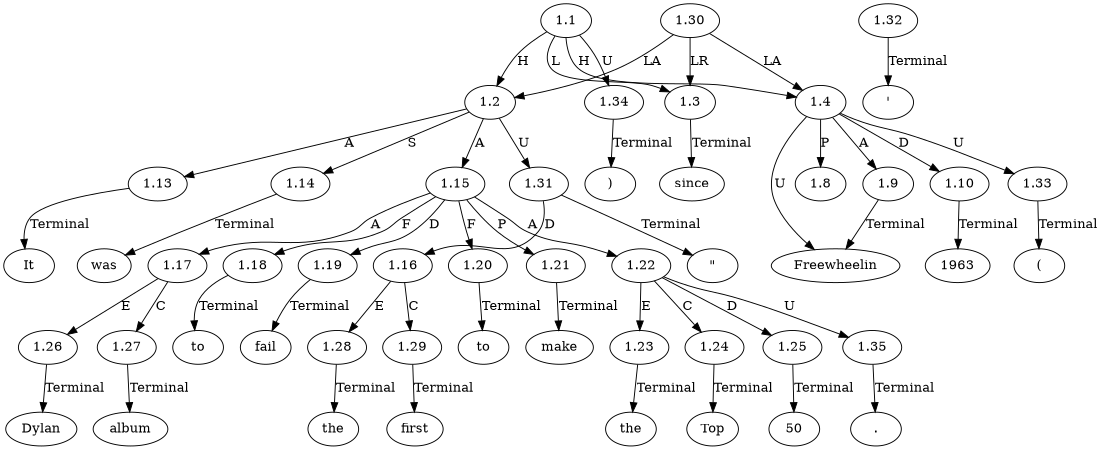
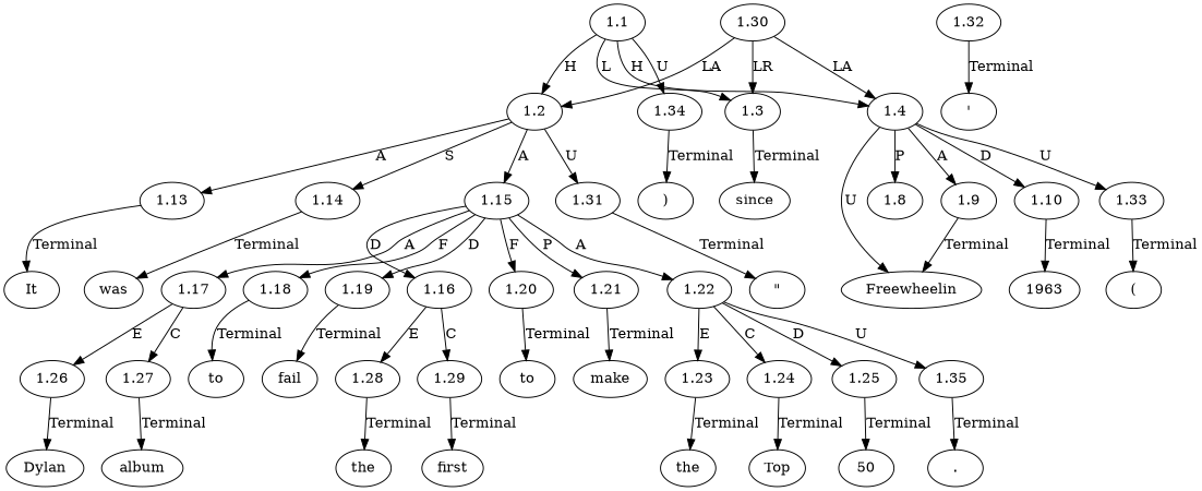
  digraph {
    node [ordering=out]
    edge [ordering=out]
    n1 [label="\""]
    n2 [label="'"]
    n3 [label="("]
    n4 [label=1963]
    n5 [label=")"]
    n6 [label=to]
    n7 [label=fail]
    n8 [label=to]
    n9 [label=make]
    n10 [label=the]
    n11 [label=Top]
    n12 [label=It]
    n13 [label=50]
    n14 [label="."]
    n15 [label=was]
    n16 [label=the]
    n17 [label=first]
    n18 [label=Dylan]
    n19 [label=album]
    n20 [label=since]
    n21 [label=Freewheelin]
    n22 [label=1.1]
    n23 [label=1.2]
    n24 [label=1.3]
    n25 [label=1.4]
    n26 [label=1.34]
    n27 [label=1.13]
    n28 [label=1.14]
    n29 [label=1.15]
    n30 [label=1.31]
    n31 [label=1.8]
    n32 [label=1.9]
    n33 [label=1.10]
    n34 [label=1.33]
    n35 [label=1.16]
    n36 [label=1.17]
    n37 [label=1.18]
    n38 [label=1.19]
    n39 [label=1.20]
    n40 [label=1.21]
    n41 [label=1.22]
    n42 [label=1.32]
    n43 [label=1.28]
    n44 [label=1.29]
    n45 [label=1.26]
    n46 [label=1.27]
    n47 [label=1.23]
    n48 [label=1.24]
    n49 [label=1.25]
    n50 [label=1.35]
    n51 [label=1.30]
    n22 -> n23 [label=H]
    n22 -> n24 [label=L]
    n22 -> n25 [label=H]
    n22 -> n26 [label=U]
    n23 -> n27 [label=A]
    n23 -> n28 [label=S]
    n23 -> n29 [label=A]
    n23 -> n30 [label=U]
    n24 -> n20 [label=Terminal]
    n25 -> n21 [label=U]
    n25 -> n31 [label=P]
    n25 -> n32 [label=A]
    n25 -> n33 [label=D]
    n25 -> n34 [label=U]
    n26 -> n5 [label=Terminal]
    n27 -> n12 [label=Terminal]
    n28 -> n15 [label=Terminal]
-   n30 -> n35 [label=D]
+   n29 -> n35 [label=D]
    n29 -> n36 [label=A]
    n29 -> n37 [label=F]
    n29 -> n38 [label=D]
    n29 -> n39 [label=F]
    n29 -> n40 [label=P]
    n29 -> n41 [label=A]
    n30 -> n1 [label=Terminal]
    n32 -> n21 [label=Terminal]
    n33 -> n4 [label=Terminal]
    n34 -> n3 [label=Terminal]
    n35 -> n43 [label=E]
    n35 -> n44 [label=C]
    n36 -> n45 [label=E]
    n36 -> n46 [label=C]
    n37 -> n6 [label=Terminal]
    n38 -> n7 [label=Terminal]
    n39 -> n8 [label=Terminal]
    n40 -> n9 [label=Terminal]
    n41 -> n47 [label=E]
    n41 -> n48 [label=C]
    n41 -> n49 [label=D]
    n41 -> n50 [label=U]
    n42 -> n2 [label=Terminal]
    n43 -> n16 [label=Terminal]
    n44 -> n17 [label=Terminal]
    n45 -> n18 [label=Terminal]
    n46 -> n19 [label=Terminal]
    n47 -> n10 [label=Terminal]
    n48 -> n11 [label=Terminal]
    n49 -> n13 [label=Terminal]
    n50 -> n14 [label=Terminal]
    n51 -> n23 [label=LA]
    n51 -> n24 [label=LR]
    n51 -> n25 [label=LA]
  }
